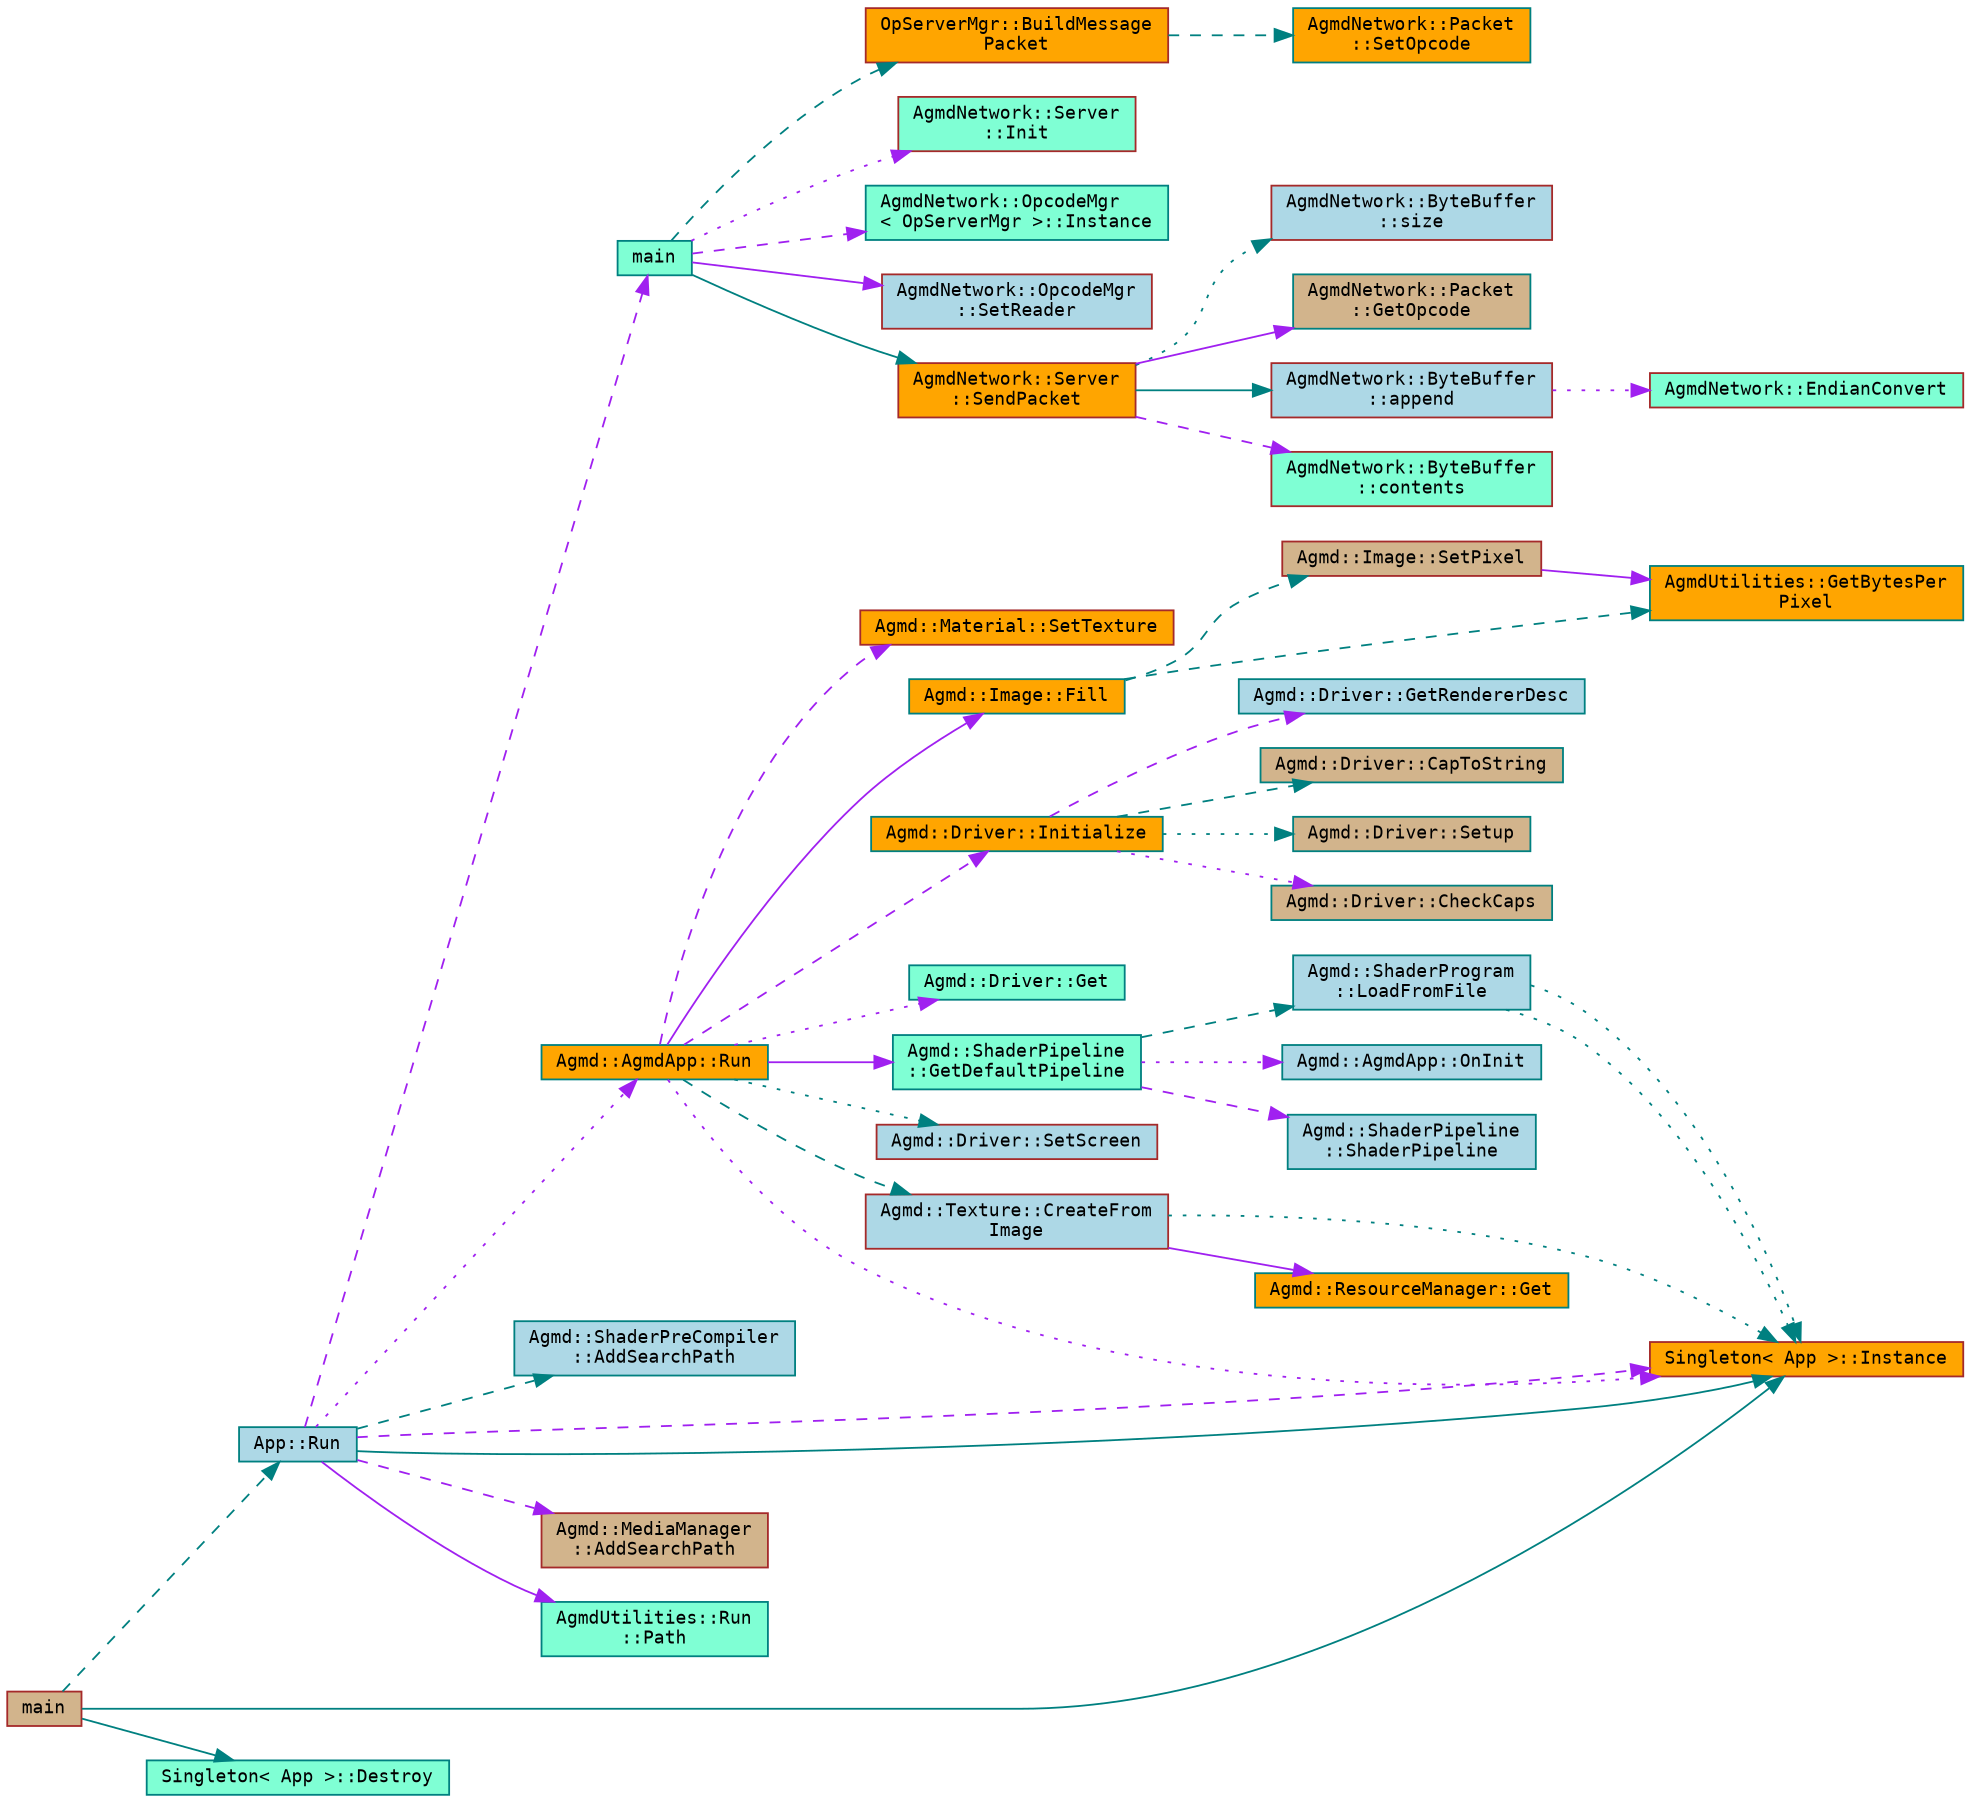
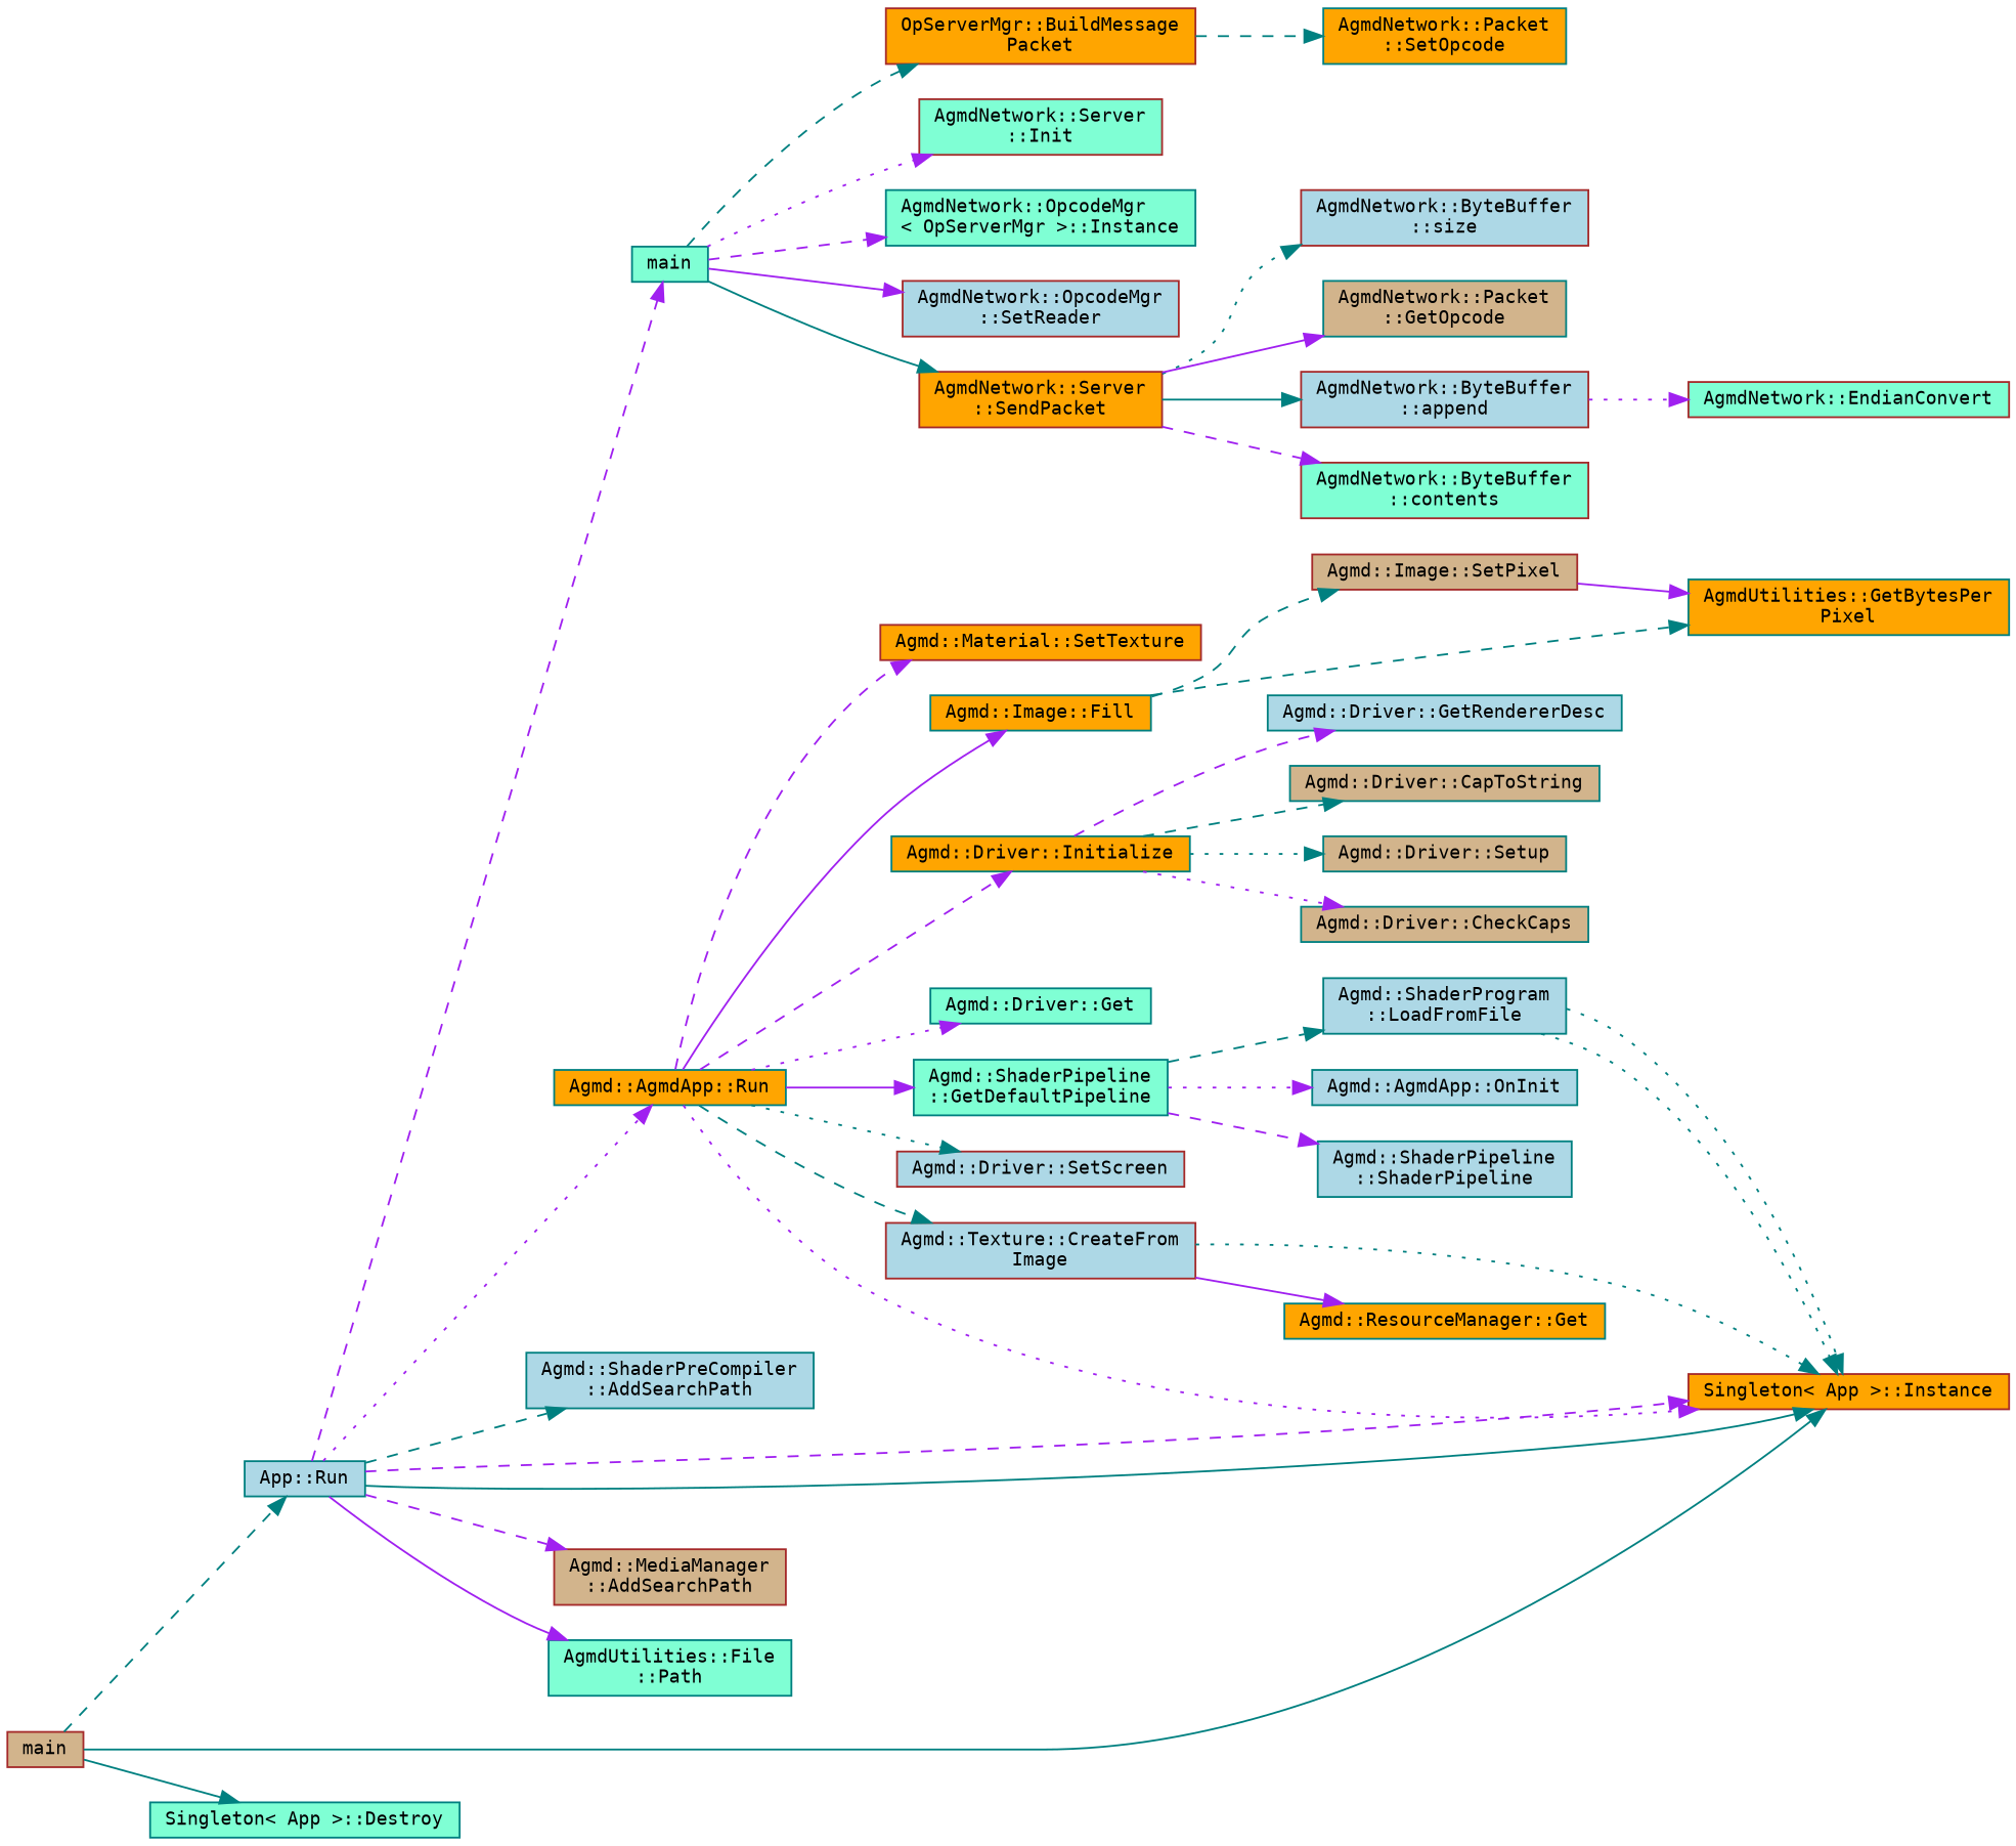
  digraph {
    fontname="DejaVu Sans Mono"
    rankdir=LR
    node [color=teal fillcolor=lightblue fontname="DejaVu Sans Mono" fontsize=10 shape=record style=filled]
    edge [color=purple fontname="DejaVu Sans Mono" fontsize=10 labelfontname=Helvetica labelfontsize=10 style=dashed]
    n1 [color=brown fillcolor=tan fontcolor=black height=0.2 label=main width=0.4]
    n2 [color=brown fillcolor=orange height=0.2 label="Singleton\< App \>::Instance" width=0.4]
    n3 [height=0.2 label="App::Run" width=0.4]
    n4 [fillcolor=aquamarine height=0.2 label="Singleton\< App \>::Destroy" width=0.4]
    n5 [fillcolor=aquamarine height=0.2 label=main width=0.4]
    n6 [color=brown fillcolor=tan height=0.2 label="Agmd::MediaManager\l::AddSearchPath" width=0.4]
-   n7 [fillcolor=aquamarine height=0.2 label="AgmdUtilities::Run\l::Path" width=0.4]
+   n7 [fillcolor=aquamarine height=0.2 label="AgmdUtilities::File\l::Path" width=0.4]
    n8 [height=0.2 label="Agmd::ShaderPreCompiler\l::AddSearchPath" width=0.4]
    n9 [fillcolor=orange height=0.2 label="Agmd::AgmdApp::Run" width=0.4]
    n10 [color=brown fillcolor=aquamarine height=0.2 label="AgmdNetwork::Server\l::Init" width=0.4]
    n11 [fillcolor=aquamarine height=0.2 label="AgmdNetwork::OpcodeMgr\l\< OpServerMgr \>::Instance" width=0.4]
    n12 [color=brown height=0.2 label="AgmdNetwork::OpcodeMgr\l::SetReader" width=0.4]
    n13 [color=brown fillcolor=orange height=0.2 label="OpServerMgr::BuildMessage\lPacket" width=0.4]
    n14 [color=brown fillcolor=orange height=0.2 label="AgmdNetwork::Server\l::SendPacket" width=0.4]
    n15 [fillcolor=aquamarine height=0.2 label="Agmd::Driver::Get" width=0.4]
    n16 [fillcolor=orange height=0.2 label="Agmd::Driver::Initialize" width=0.4]
    n17 [color=brown height=0.2 label="Agmd::Driver::SetScreen" width=0.4]
    n18 [fillcolor=aquamarine height=0.2 label="Agmd::ShaderPipeline\l::GetDefaultPipeline" width=0.4]
    n19 [fillcolor=orange height=0.2 label="Agmd::Image::Fill" width=0.4]
    n20 [color=brown height=0.2 label="Agmd::Texture::CreateFrom\lImage" width=0.4]
    n21 [color=brown fillcolor=orange height=0.2 label="Agmd::Material::SetTexture" width=0.4]
    n22 [fillcolor=orange height=0.2 label="AgmdNetwork::Packet\l::SetOpcode" width=0.4]
    n23 [color=brown height=0.2 label="AgmdNetwork::ByteBuffer\l::size" width=0.4]
    n24 [fillcolor=tan height=0.2 label="AgmdNetwork::Packet\l::GetOpcode" width=0.4]
    n25 [color=brown height=0.2 label="AgmdNetwork::ByteBuffer\l::append" width=0.4]
    n26 [color=brown fillcolor=aquamarine height=0.2 label="AgmdNetwork::ByteBuffer\l::contents" width=0.4]
    n27 [color=brown fillcolor=aquamarine height=0.2 label="AgmdNetwork::EndianConvert" width=0.4]
    n28 [fillcolor=tan height=0.2 label="Agmd::Driver::Setup" width=0.4]
    n29 [fillcolor=tan height=0.2 label="Agmd::Driver::CheckCaps" width=0.4]
    n30 [height=0.2 label="Agmd::Driver::GetRendererDesc" width=0.4]
    n31 [fillcolor=tan height=0.2 label="Agmd::Driver::CapToString" width=0.4]
    n32 [height=0.2 label="Agmd::AgmdApp::OnInit" width=0.4]
    n33 [height=0.2 label="Agmd::ShaderPipeline\l::ShaderPipeline" width=0.4]
    n34 [height=0.2 label="Agmd::ShaderProgram\l::LoadFromFile" width=0.4]
    n35 [color=brown fillcolor=tan height=0.2 label="Agmd::Image::SetPixel" width=0.4]
    n36 [fillcolor=orange height=0.2 label="AgmdUtilities::GetBytesPer\lPixel" width=0.4]
    n37 [fillcolor=orange height=0.2 label="Agmd::ResourceManager::Get" width=0.4]
    n1 -> n2 [color=teal style=solid]
    n1 -> n3 [color=teal]
    n1 -> n4 [color=teal style=solid]
    n3 -> n2 [color=teal style=solid]
    n3 -> n2
    n3 -> n5
    n3 -> n6
    n3 -> n7 [style=solid]
    n3 -> n8 [color=teal]
    n3 -> n9 [style=dotted]
    n5 -> n10 [style=dotted]
    n5 -> n11
    n5 -> n12 [style=solid]
    n5 -> n13 [color=teal]
    n5 -> n14 [color=teal style=solid]
    n9 -> n2 [style=dotted]
    n9 -> n15 [style=dotted]
    n9 -> n16
    n9 -> n17 [color=teal style=dotted]
    n9 -> n18 [style=solid]
    n9 -> n19 [style=solid]
    n9 -> n20 [color=teal]
    n9 -> n21
    n13 -> n22 [color=teal]
    n14 -> n23 [color=teal style=dotted]
    n14 -> n24 [style=solid]
    n14 -> n25 [color=teal style=solid]
    n14 -> n26
    n16 -> n28 [color=teal style=dotted]
    n16 -> n29 [style=dotted]
    n16 -> n30
    n16 -> n31 [color=teal]
    n18 -> n32 [style=dotted]
    n18 -> n33
    n18 -> n34 [color=teal]
    n19 -> n35 [color=teal]
    n19 -> n36 [color=teal]
    n20 -> n2 [color=teal style=dotted]
    n20 -> n37 [style=solid]
    n25 -> n27 [style=dotted]
    n34 -> n2 [color=teal style=dotted]
    n34 -> n2 [color=teal style=dotted]
    n35 -> n36 [style=solid]
  }
